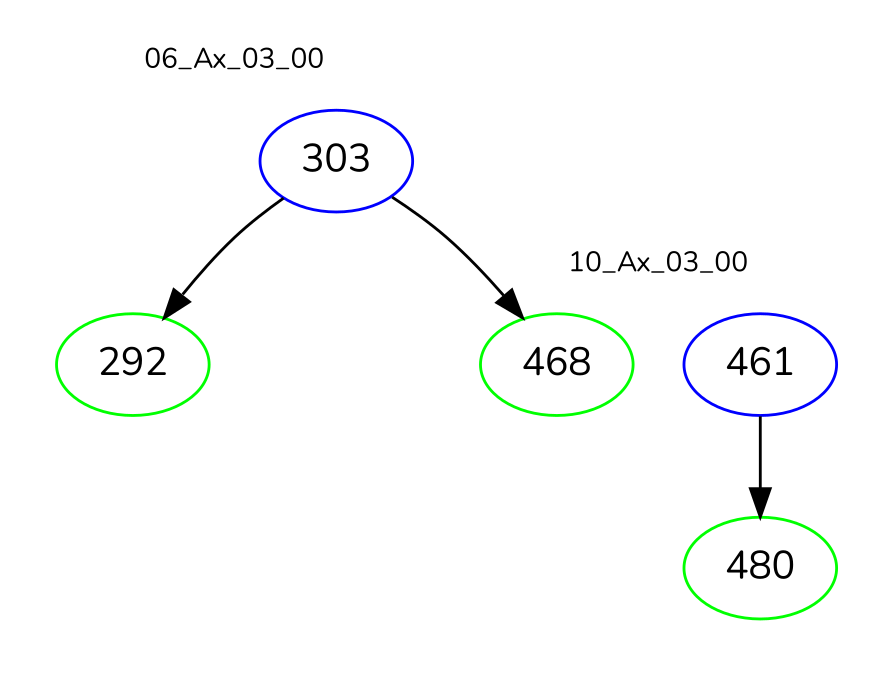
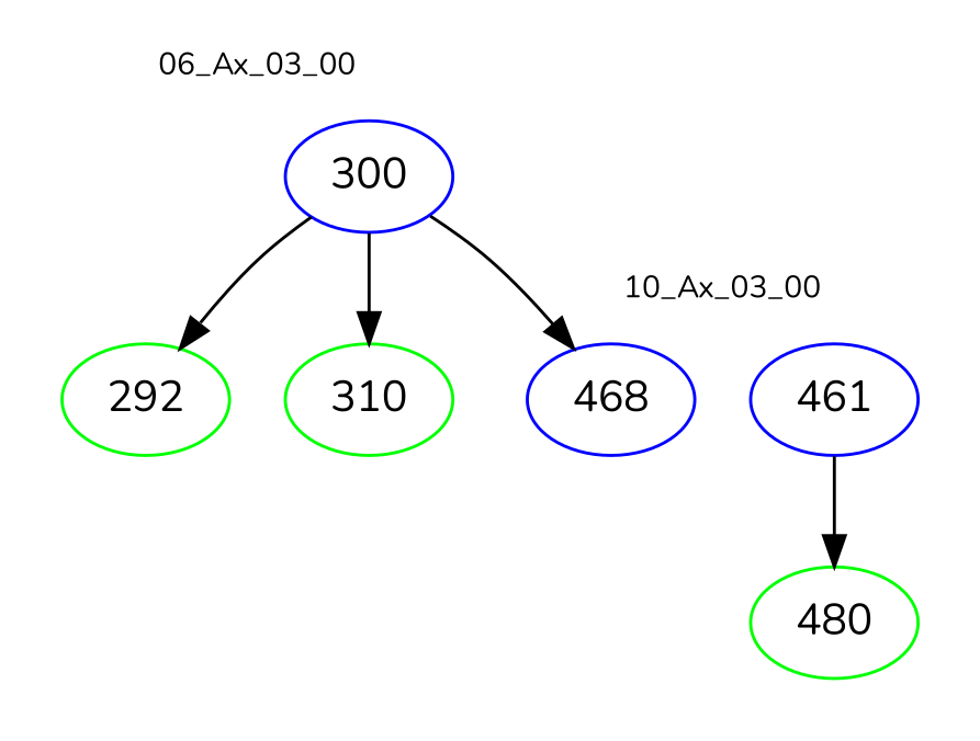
  digraph {
    fontname=Nunito
    node [color=green fontname=Nunito]
    edge [color=black fontname=Nunito]
    n1 [color=blue label=461]
-   n2 [label=468]
+   n2 [color=blue label=468]
    n3 [label=480]
-   n4 [color=blue label=303]
+   n4 [color=blue label=300]
    n5 [label=292]
+   n6 [label=310]
    subgraph cluster_1 {
      color=white
      fontsize=10
      label="10_Ax_03_00"
      n1
      n2
      n3
    }
    subgraph cluster_2 {
      color=white
      fontsize=10
      label="06_Ax_03_00"
      n4
      n5
+     n6
    }
    n1 -> n3
    n4 -> n2
    n4 -> n5
+   n4 -> n6
  }
